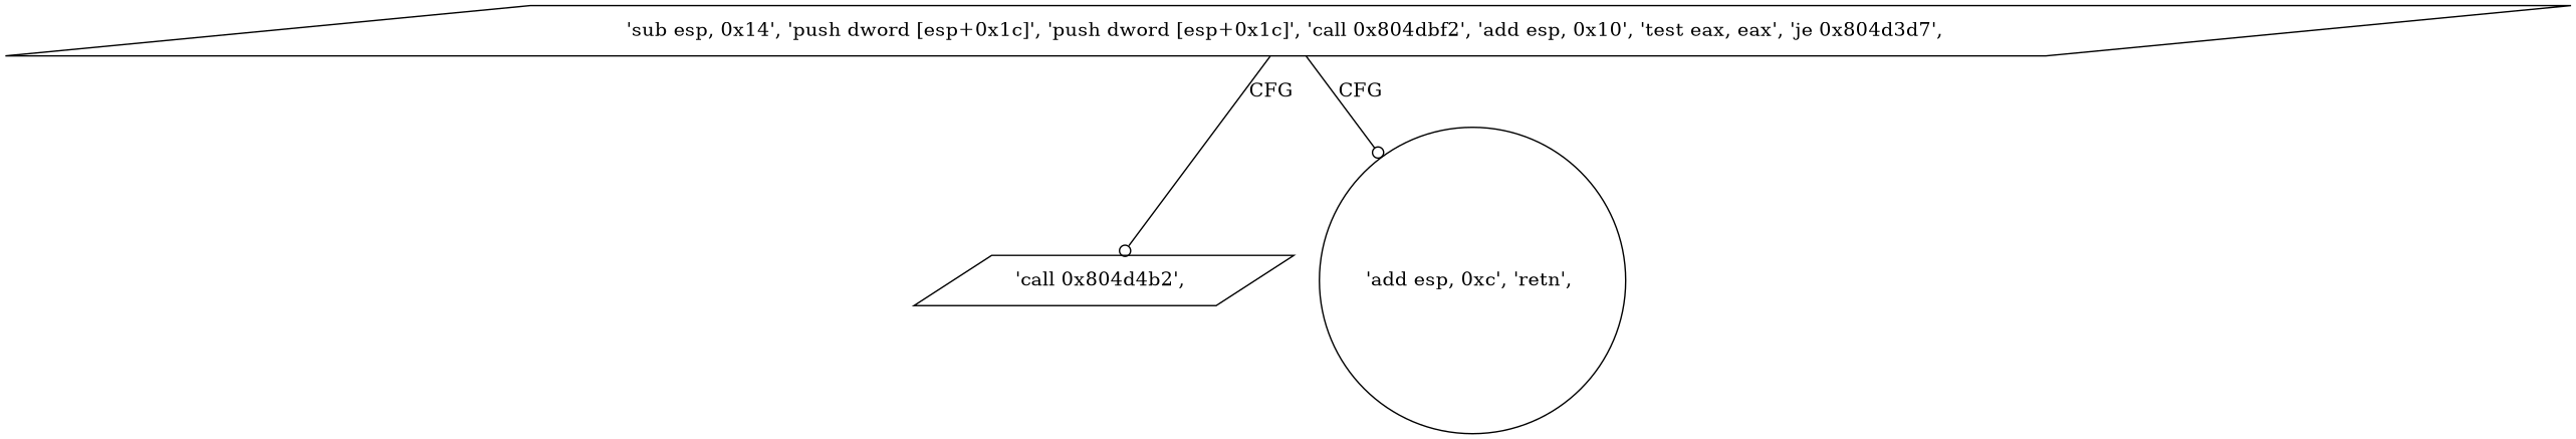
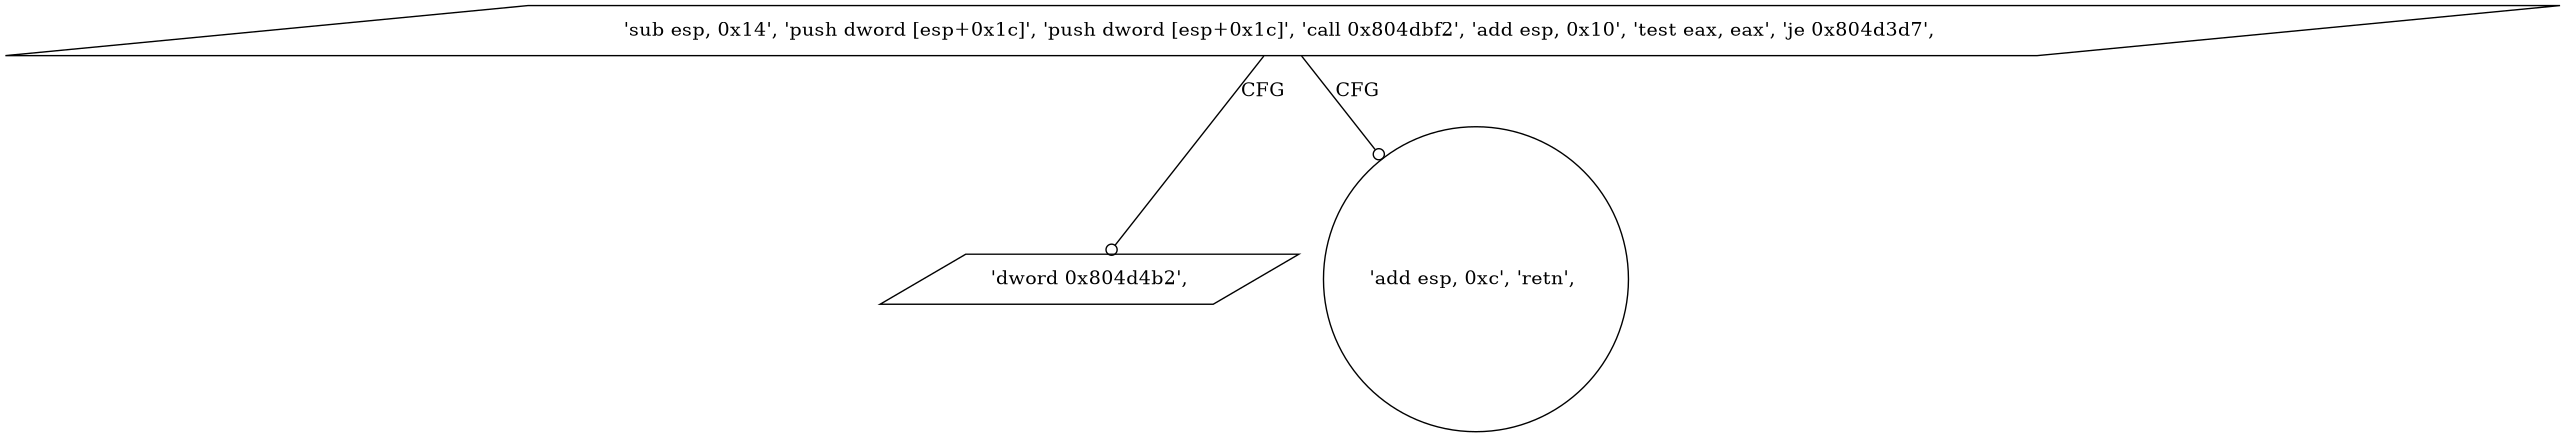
  digraph {
    node [shape=parallelogram]
    edge [arrowhead=odot]
    n1 [label="'sub esp, 0x14', 'push dword [esp+0x1c]', 'push dword [esp+0x1c]', 'call 0x804dbf2', 'add esp, 0x10', 'test eax, eax', 'je 0x804d3d7', "]
-   n2 [label="'call 0x804d4b2', "]
+   n2 [label="'dword 0x804d4b2',"]
    n3 [label="'add esp, 0xc', 'retn', " shape=circle]
    n1 -> n2 [label=CFG]
    n1 -> n3 [label=CFG]
  }
